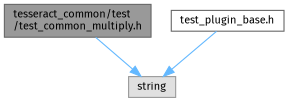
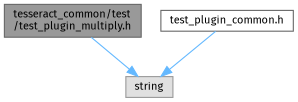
  digraph {
    fontname="Fira Sans"
    node [fontname="Fira Sans" fontsize=10 shape=box style=filled]
    edge [color=steelblue1 fontname="Fira Sans" fontsize=10 labelfontname=Helvetica labelfontsize=10 style=solid]
-   n1 [color=gray40 fillcolor=grey60 fontcolor=black height=0.2 label="tesseract_common/test\l/test_common_multiply.h" width=0.4]
+   n1 [color=gray40 fillcolor=grey60 fontcolor=black height=0.2 label="tesseract_common/test\l/test_plugin_multiply.h" width=0.4]
    n2 [color=grey60 fillcolor="#E0E0E0" height=0.2 label=string width=0.4]
-   n3 [color=grey40 fillcolor=white height=0.2 label="test_plugin_base.h" width=0.4]
+   n3 [color=grey40 fillcolor=white height=0.2 label="test_plugin_common.h" width=0.4]
    n1 -> n2
    n3 -> n2
  }
